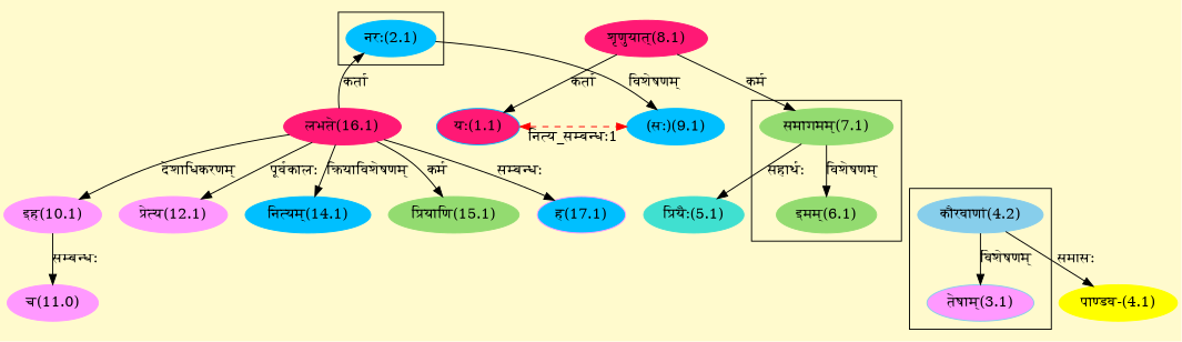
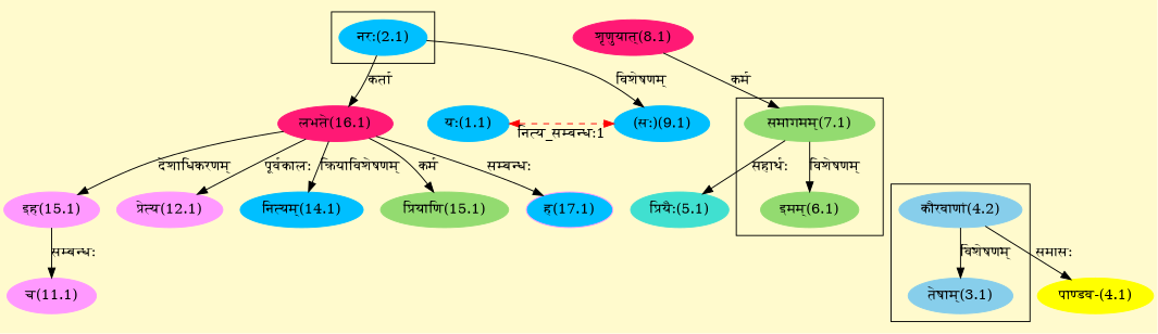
  digraph {
    bgcolor=lemonchiffon1
    compound=true
    rankdir=BT
    node [color="#00BFFF" style=filled]
    edge [dir=back]
    n1 [label="(सः)(9.1)"]
-   n2 [label="यः(1.1)" fillcolor="#FF1975"]
-   n3 [color="#87CEEB" label="तेषाम्(3.1)" fillcolor="#FF99FF"]
+   n2 [label="यः(1.1)"]
+   n3 [color="#87CEEB" label="तेषाम्(3.1)"]
    n4 [color="#87CEEB" label="कौरवाणां(4.2)"]
    n5 [color="#93DB70" label="इमम्(6.1)"]
    n6 [color="#93DB70" label="समागमम्(7.1)"]
    n7 [label="नरः(2.1)"]
    n8 [color="#FF1975" label="शृणुयात्(8.1)"]
    n9 [color="#FF1975" label="लभते(16.1)"]
    n10 [color="#FFFF00" label="पाण्डव-(4.1)"]
    n11 [color="#40E0D0" label="प्रियैः(5.1)"]
-   n12 [color="#FF99FF" label="इह(10.1)"]
-   n13 [color="#FF99FF" label="च(11.0)"]
+   n12 [color="#FF99FF" label="इह(15.1)"]
+   n13 [color="#FF99FF" label="च(11.1)"]
    n14 [color="#FF99FF" label="प्रेत्य(12.1)"]
    n15 [label="नित्यम्(14.1)"]
    n16 [color="#93DB70" label="प्रियाणि(15.1)"]
    n17 [color="#FF99FF" fillcolor="#00BFFF" label="ह(17.1)"]
    subgraph sub_1 {
      rank=same
      n1
      n2
    }
    subgraph cluster_2 {
      n3
      n4
    }
    subgraph cluster_3 {
      n5
      n6
    }
    subgraph cluster_4 {
      n7
    }
    n1 -> n7 [label="विशेषणम्"]
    n2 -> n1 [color=red dir=both label="नित्य_सम्बन्धः1" style=dashed]
-   n2 -> n8 [label="कर्ता"]
    n3 -> n4 [label="विशेषणम्"]
    n5 -> n6 [label="विशेषणम्"]
    n6 -> n8 [label="कर्म"]
-   n7 -> n9 [label="कर्ता"]
+   n9 -> n7 [label="कर्ता"]
    n10 -> n4 [label="समासः"]
    n11 -> n6 [label="सहार्थः"]
    n12 -> n9 [label="देशाधिकरणम्"]
    n13 -> n12 [label="सम्बन्धः"]
    n14 -> n9 [label="पूर्वकालः"]
    n15 -> n9 [label="क्रियाविशेषणम्"]
    n16 -> n9 [label="कर्म"]
    n17 -> n9 [label="सम्बन्धः"]
  }
